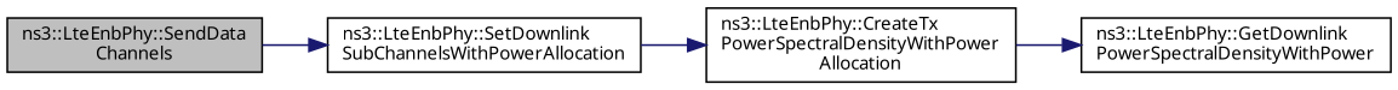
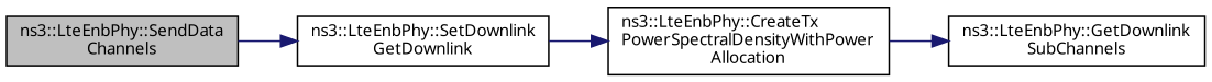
  digraph {
    fontname="Noto Sans"
    rankdir=LR
    node [color=black fillcolor=white fontname="Noto Sans" fontsize=10 shape=record style=filled]
    edge [color=midnightblue fontname="Noto Sans" fontsize=10 labelfontname=Helvetica labelfontsize=10 style=solid]
    n1 [fillcolor=grey75 fontcolor=black height=0.2 label="ns3::LteEnbPhy::SendData\lChannels" width=0.4]
-   n2 [height=0.2 label="ns3::LteEnbPhy::SetDownlink\lSubChannelsWithPowerAllocation" width=0.4]
+   n2 [height=0.2 label="ns3::LteEnbPhy::SetDownlink\lGetDownlink" width=0.4]
    n3 [height=0.2 label="ns3::LteEnbPhy::CreateTx\lPowerSpectralDensityWithPower\lAllocation" width=0.4]
-   n4 [height=0.2 label="ns3::LteEnbPhy::GetDownlink\lPowerSpectralDensityWithPower" width=0.4]
+   n4 [height=0.2 label="ns3::LteEnbPhy::GetDownlink\lSubChannels" width=0.4]
    n1 -> n2
    n2 -> n3
    n3 -> n4
  }
